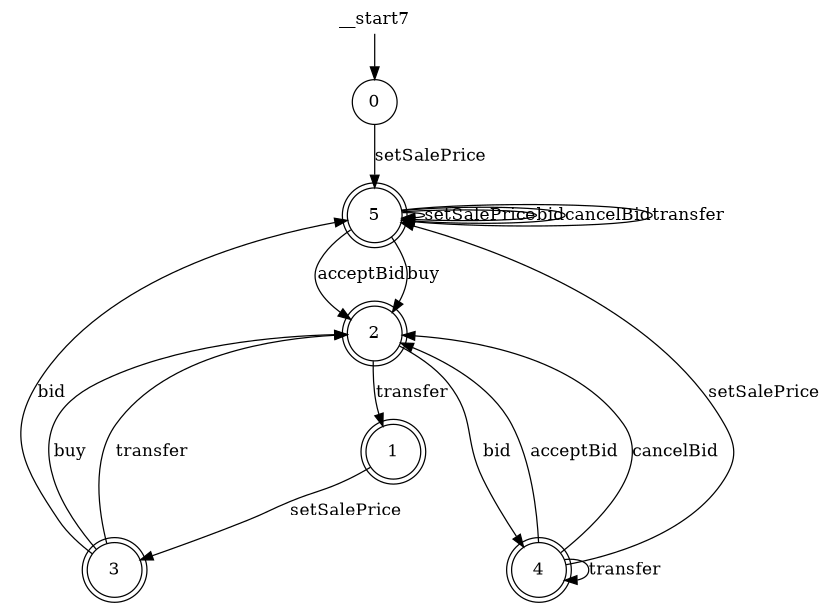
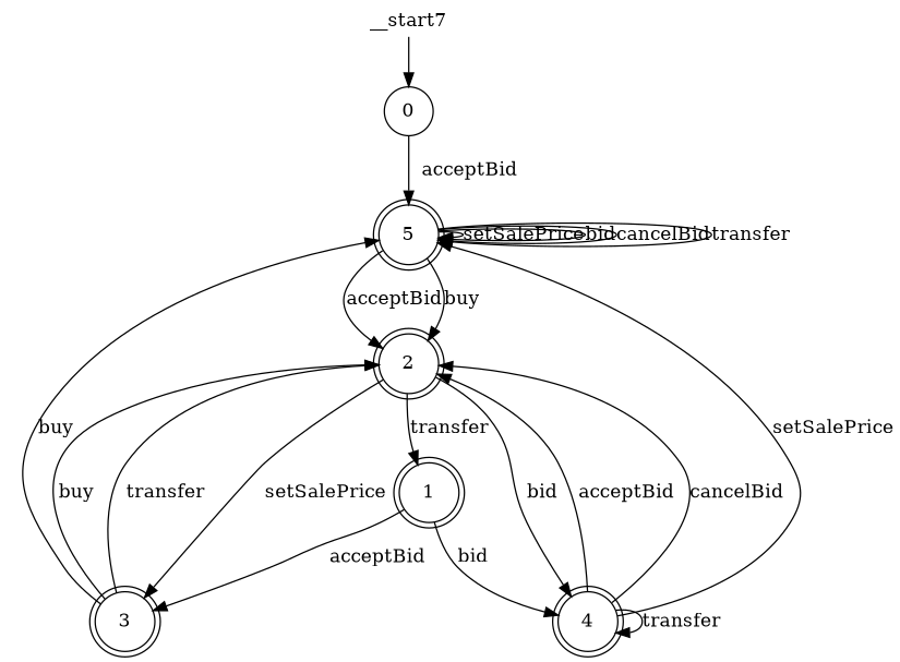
  digraph {
    node [shape=doublecircle]
    n1 [label=0 shape=circle]
    n2 [label=5]
    n3 [label=2]
    n4 [label=1]
    n5 [label=3]
    n6 [label=4]
    n7 [height=0 label=__start7 shape=none width=0]
-   n1 -> n2 [label=setSalePrice]
+   n1 -> n2 [label=acceptBid]
    n2 -> n2 [label=setSalePrice]
    n2 -> n2 [label=bid]
    n2 -> n2 [label=cancelBid]
    n2 -> n2 [label=transfer]
    n2 -> n3 [label=acceptBid]
    n2 -> n3 [label=buy]
    n3 -> n4 [label=transfer]
+   n3 -> n5 [label=setSalePrice]
    n3 -> n6 [label=bid]
-   n4 -> n5 [label=setSalePrice]
-   n5 -> n2 [label=bid]
+   n4 -> n5 [label=acceptBid]
+   n4 -> n6 [label=bid]
+   n5 -> n2 [label=buy]
    n5 -> n3 [label=buy]
    n5 -> n3 [label=transfer]
    n6 -> n2 [label=setSalePrice]
    n6 -> n3 [label=acceptBid]
    n6 -> n3 [label=cancelBid]
    n6 -> n6 [label=transfer]
    n7 -> n1
  }
